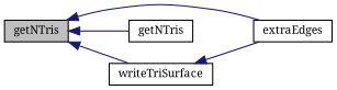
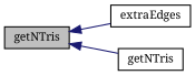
  digraph {
    rankdir=LR
    fontname="Noto Serif"
    node [color=black fontname="Noto Serif" fontsize=10 shape=record]
    edge [color=midnightblue dir=back fontname="Noto Serif" fontsize=10 labelfontname=FreeSans labelfontsize=10 style=solid]
    n1 [fillcolor=grey75 fontcolor=black height=0.2 label=getNTris style=filled width=0.4]
    n2 [height=0.2 label=extraEdges width=0.4]
    n3 [height=0.2 label=getNTris width=0.4]
-   n4 [height=0.2 label=writeTriSurface width=0.4]
    n1 -> n2
    n1 -> n3
-   n1 -> n4
-   n4 -> n2
  }
